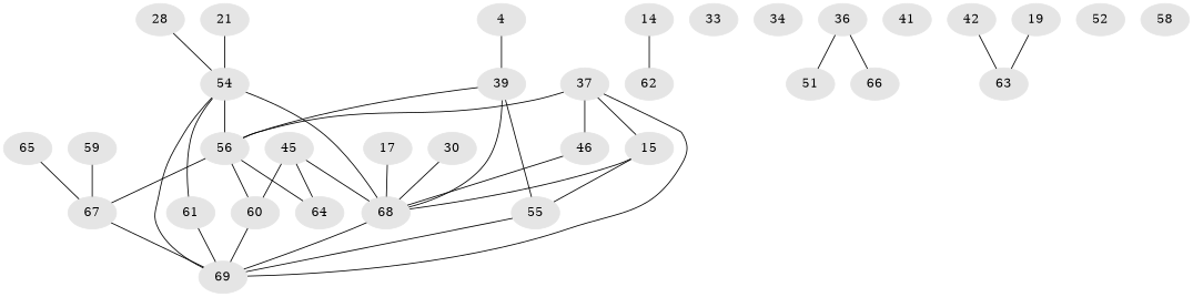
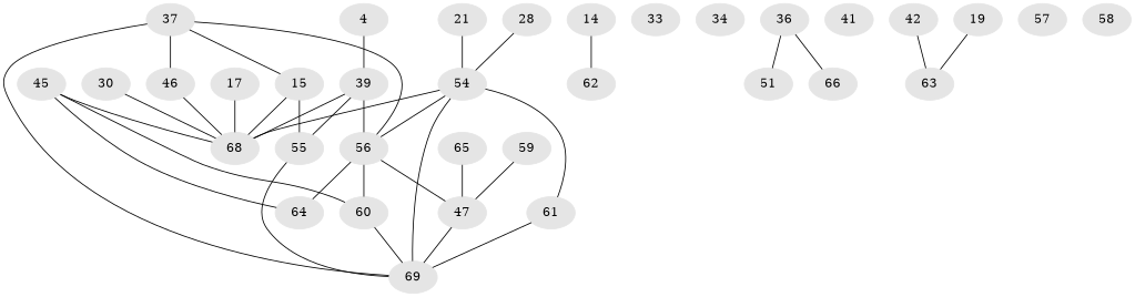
  graph {
    node [color=gray90 style=filled]
    39 [super="+6"]
    55
    68 [super="+9"]
    56 [super="+47+44+25+48"]
    4
    14
    62
    15
    69 [super="+13"]
    17
    54 [super="+26+53"]
    61
    21
    28
    30
    33
    34
    36
    51
    66
    37 [super="+16"]
    46 [super="+38"]
    60 [super="+50"]
    64 [super="+20+32+57"]
-   67 [super="+24+29+43"]
+   67 [super="+24+29+43" label=47]
    41
    42
    63
    45
    n30 [label=19]
-   52
+   52 [label=57]
    58
    59
    65
    39 -- 55 [weight=2]
    39 -- 68
    39 -- 56 [weight=2]
    55 -- 69
-   68 -- 69
    56 -- 60
    56 -- 64
    56 -- 67
    4 -- 39
    14 -- 62
    15 -- 55
    15 -- 68
    17 -- 68
    54 -- 68 [weight=3]
    54 -- 56 [weight=2]
    54 -- 69
    54 -- 61
    61 -- 69
    21 -- 54 [weight=3]
    28 -- 54
    30 -- 68
    36 -- 51
    36 -- 66
    37 -- 56
    37 -- 15
    37 -- 69
    37 -- 46 [weight=2]
    46 -- 68 [weight=2]
    60 -- 69
    67 -- 69 [weight=2]
    42 -- 63
    45 -- 68 [weight=2]
    45 -- 60 [weight=2]
    45 -- 64
    n30 -- 63
    59 -- 67
    65 -- 67
  }
